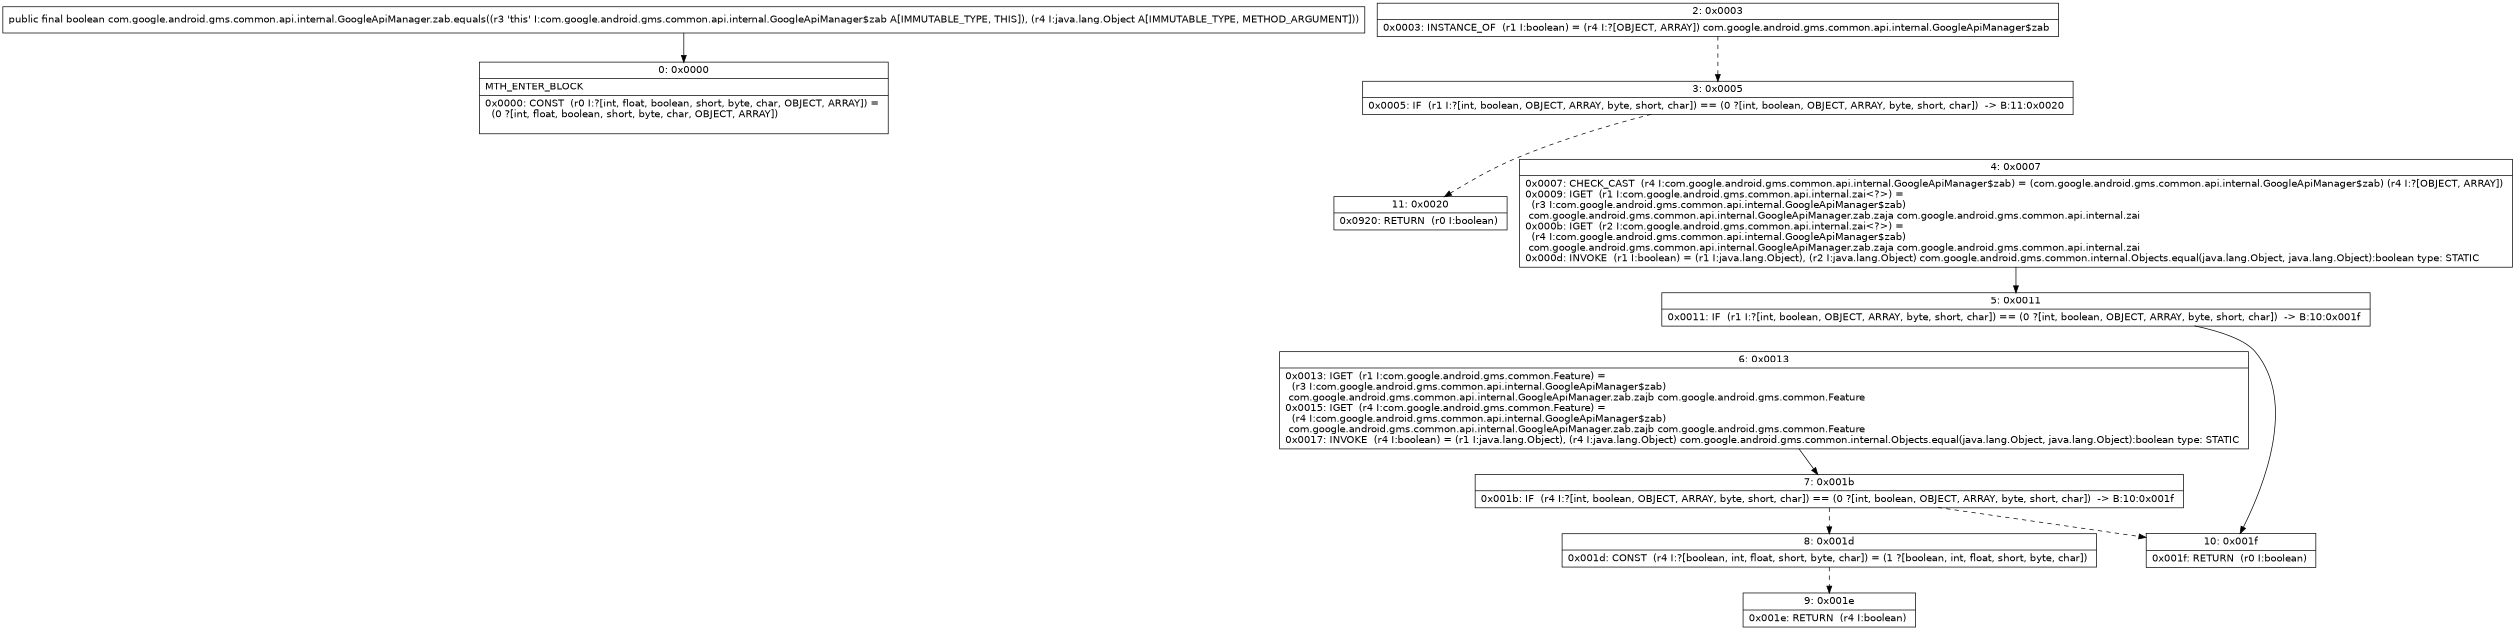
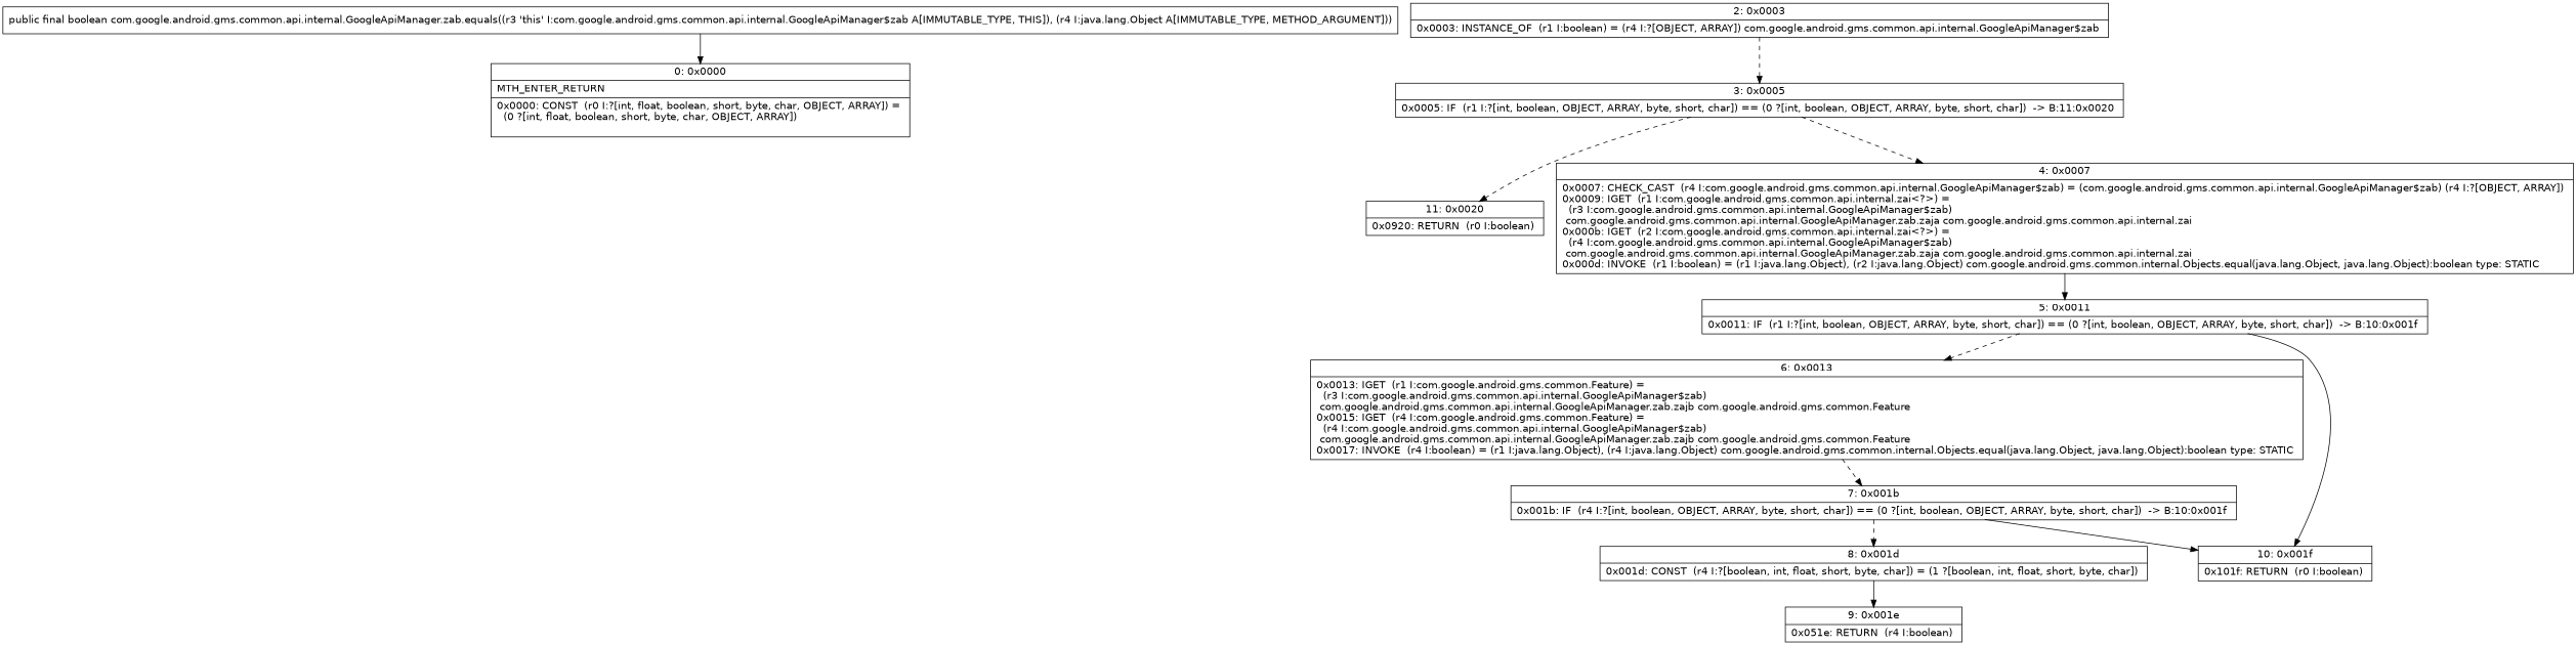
  digraph {
    fontname="DejaVu Sans"
    node [fontname="DejaVu Sans" shape=record]
    edge [fontname="DejaVu Sans"]
-   n1 [label="{0\:\ 0x0000|MTH_ENTER_BLOCK\l|0x0000: CONST  (r0 I:?[int, float, boolean, short, byte, char, OBJECT, ARRAY]) = \l  (0 ?[int, float, boolean, short, byte, char, OBJECT, ARRAY])\l \l}"]
+   n1 [label="{0\:\ 0x0000|MTH_ENTER_RETURN\l|0x0000: CONST  (r0 I:?[int, float, boolean, short, byte, char, OBJECT, ARRAY]) = \l  (0 ?[int, float, boolean, short, byte, char, OBJECT, ARRAY])\l \l}"]
    n2 [label="{2\:\ 0x0003|0x0003: INSTANCE_OF  (r1 I:boolean) = (r4 I:?[OBJECT, ARRAY]) com.google.android.gms.common.api.internal.GoogleApiManager$zab \l}"]
    n3 [label="{3\:\ 0x0005|0x0005: IF  (r1 I:?[int, boolean, OBJECT, ARRAY, byte, short, char]) == (0 ?[int, boolean, OBJECT, ARRAY, byte, short, char])  \-\> B:11:0x0020 \l}"]
    n4 [label="{11\:\ 0x0020|0x0920: RETURN  (r0 I:boolean) \l}"]
    n5 [label="{4\:\ 0x0007|0x0007: CHECK_CAST  (r4 I:com.google.android.gms.common.api.internal.GoogleApiManager$zab) = (com.google.android.gms.common.api.internal.GoogleApiManager$zab) (r4 I:?[OBJECT, ARRAY]) \l0x0009: IGET  (r1 I:com.google.android.gms.common.api.internal.zai\<?\>) = \l  (r3 I:com.google.android.gms.common.api.internal.GoogleApiManager$zab)\l com.google.android.gms.common.api.internal.GoogleApiManager.zab.zaja com.google.android.gms.common.api.internal.zai \l0x000b: IGET  (r2 I:com.google.android.gms.common.api.internal.zai\<?\>) = \l  (r4 I:com.google.android.gms.common.api.internal.GoogleApiManager$zab)\l com.google.android.gms.common.api.internal.GoogleApiManager.zab.zaja com.google.android.gms.common.api.internal.zai \l0x000d: INVOKE  (r1 I:boolean) = (r1 I:java.lang.Object), (r2 I:java.lang.Object) com.google.android.gms.common.internal.Objects.equal(java.lang.Object, java.lang.Object):boolean type: STATIC \l}"]
    n6 [label="{5\:\ 0x0011|0x0011: IF  (r1 I:?[int, boolean, OBJECT, ARRAY, byte, short, char]) == (0 ?[int, boolean, OBJECT, ARRAY, byte, short, char])  \-\> B:10:0x001f \l}"]
    n7 [label="{6\:\ 0x0013|0x0013: IGET  (r1 I:com.google.android.gms.common.Feature) = \l  (r3 I:com.google.android.gms.common.api.internal.GoogleApiManager$zab)\l com.google.android.gms.common.api.internal.GoogleApiManager.zab.zajb com.google.android.gms.common.Feature \l0x0015: IGET  (r4 I:com.google.android.gms.common.Feature) = \l  (r4 I:com.google.android.gms.common.api.internal.GoogleApiManager$zab)\l com.google.android.gms.common.api.internal.GoogleApiManager.zab.zajb com.google.android.gms.common.Feature \l0x0017: INVOKE  (r4 I:boolean) = (r1 I:java.lang.Object), (r4 I:java.lang.Object) com.google.android.gms.common.internal.Objects.equal(java.lang.Object, java.lang.Object):boolean type: STATIC \l}"]
-   n8 [label="{10\:\ 0x001f|0x001f: RETURN  (r0 I:boolean) \l}"]
+   n8 [label="{10\:\ 0x001f|0x101f: RETURN  (r0 I:boolean) \l}"]
    n9 [label="{7\:\ 0x001b|0x001b: IF  (r4 I:?[int, boolean, OBJECT, ARRAY, byte, short, char]) == (0 ?[int, boolean, OBJECT, ARRAY, byte, short, char])  \-\> B:10:0x001f \l}"]
    n10 [label="{8\:\ 0x001d|0x001d: CONST  (r4 I:?[boolean, int, float, short, byte, char]) = (1 ?[boolean, int, float, short, byte, char]) \l}"]
-   n11 [label="{9\:\ 0x001e|0x001e: RETURN  (r4 I:boolean) \l}"]
+   n11 [label="{9\:\ 0x001e|0x051e: RETURN  (r4 I:boolean) \l}"]
    n12 [label="{public final boolean com.google.android.gms.common.api.internal.GoogleApiManager.zab.equals((r3 'this' I:com.google.android.gms.common.api.internal.GoogleApiManager$zab A[IMMUTABLE_TYPE, THIS]), (r4 I:java.lang.Object A[IMMUTABLE_TYPE, METHOD_ARGUMENT])) }"]
    n2 -> n3 [style=dashed]
    n3 -> n4 [style=dashed]
+   n3 -> n5 [style=dashed]
    n5 -> n6
+   n6 -> n7 [style=dashed]
    n6 -> n8
-   n7 -> n9
-   n9 -> n8 [style=dashed]
+   n7 -> n9 [style=dashed]
+   n9 -> n8
    n9 -> n10 [style=dashed]
-   n10 -> n11 [style=dashed]
+   n10 -> n11
    n12 -> n1
  }
